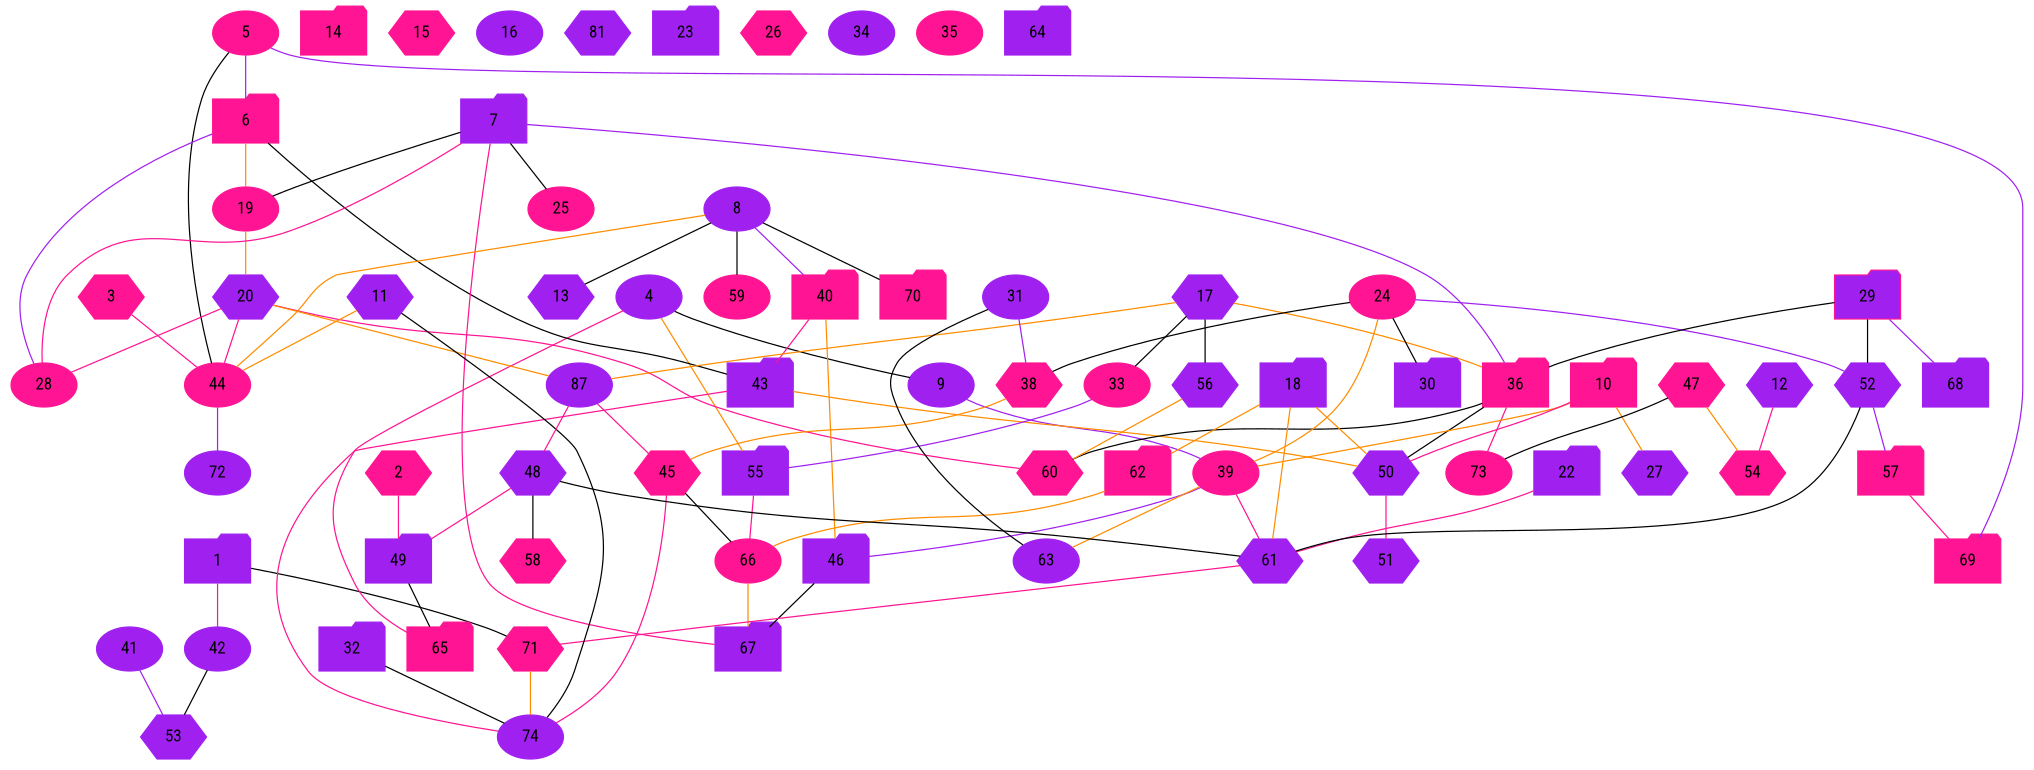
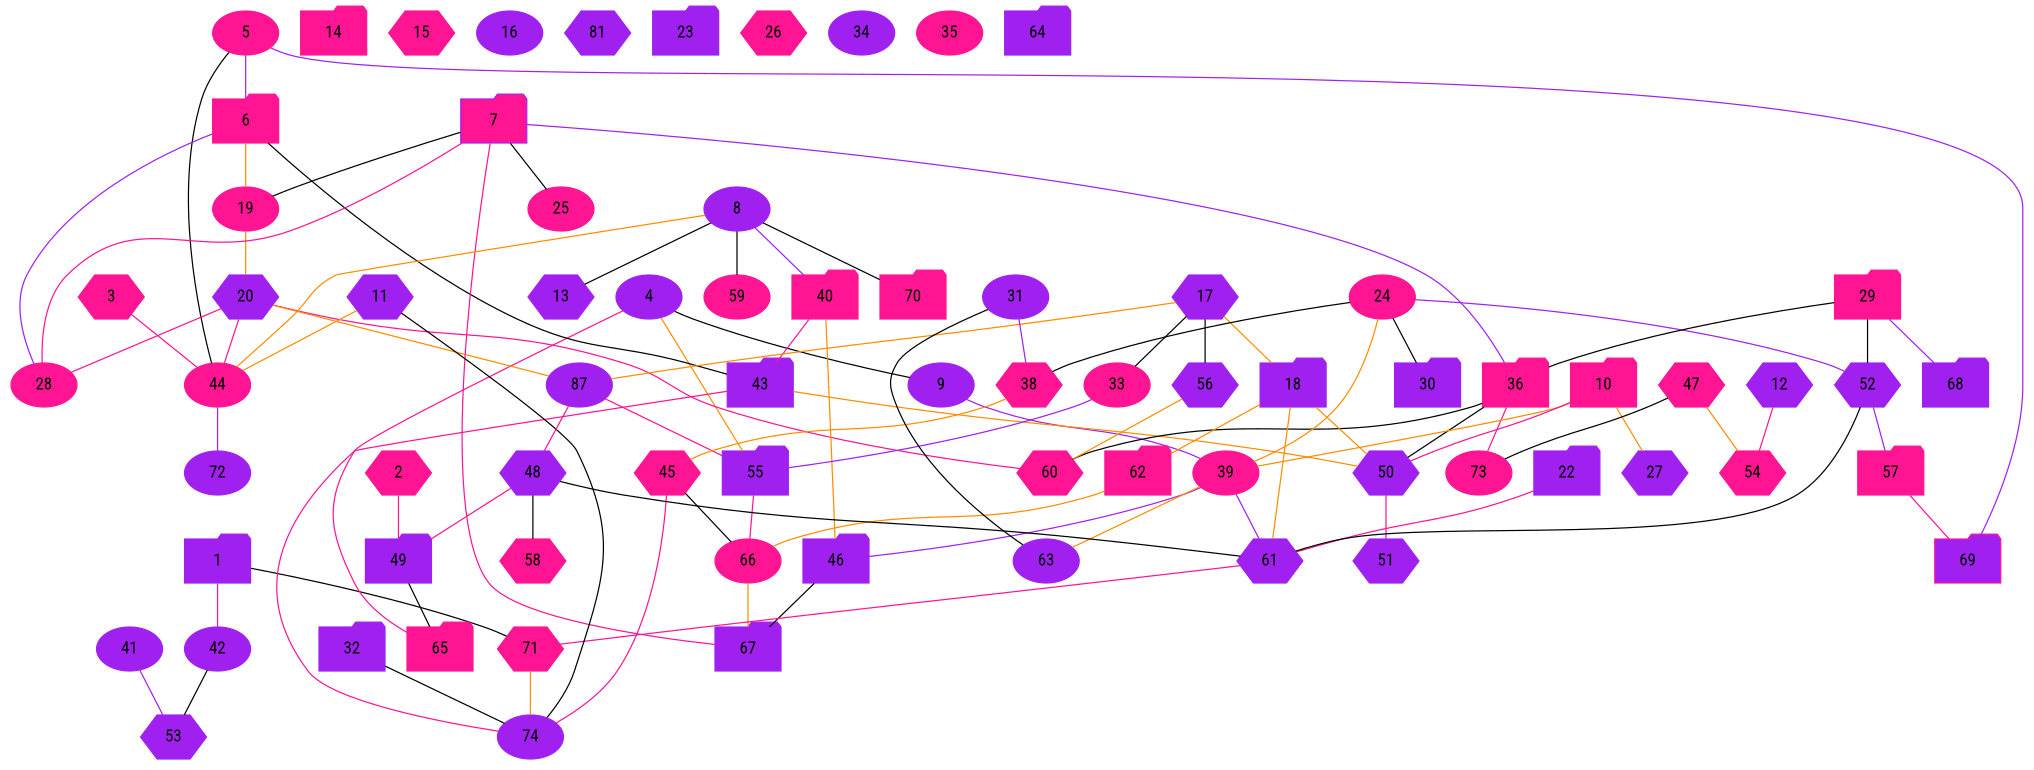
  graph {
    fontname="Roboto Condensed"
    node [color=purple fontname="Roboto Condensed" shape=folder style=filled]
    edge [color=black fontname="Roboto Condensed"]
    42 [shape=ellipse]
    1
    71 [color=deeppink shape=hexagon]
    53 [shape=hexagon]
    74 [shape=ellipse]
    2 [color=deeppink shape=hexagon]
    49
    65 [color=deeppink]
    3 [color=deeppink shape=hexagon]
    44 [color=deeppink shape=ellipse]
    72 [shape=ellipse]
    4 [shape=ellipse]
    9 [shape=ellipse]
    55
    39 [color=deeppink shape=ellipse]
    66 [color=deeppink shape=ellipse]
    5 [color=deeppink shape=ellipse]
    6 [color=deeppink]
-   69 [color=deeppink]
+   69 [color=deeppink fillcolor=purple]
    19 [color=deeppink shape=ellipse]
    28 [color=deeppink shape=ellipse]
    43
    20 [shape=hexagon]
    50 [shape=hexagon]
-   7
+   7 [fillcolor=deeppink]
    25 [color=deeppink shape=ellipse]
    36 [color=deeppink]
    67
    60 [color=deeppink shape=hexagon]
    73 [color=deeppink shape=ellipse]
    8 [shape=ellipse]
    13 [shape=hexagon]
    40 [color=deeppink]
    59 [color=deeppink shape=ellipse]
    70 [color=deeppink]
    46
    61 [shape=hexagon]
    63 [shape=ellipse]
    10 [color=deeppink]
    27 [shape=hexagon]
    51 [shape=hexagon]
    11 [shape=hexagon]
    12 [shape=hexagon]
    54 [color=deeppink shape=hexagon]
    14 [color=deeppink]
    15 [color=deeppink shape=hexagon]
    16 [shape=ellipse]
    17 [shape=hexagon]
    18
    33 [color=deeppink shape=ellipse]
    n51 [label=87 shape=ellipse]
    56 [shape=hexagon]
    62 [color=deeppink]
    45 [color=deeppink shape=hexagon]
    48 [shape=hexagon]
    n56 [label=81 shape=hexagon]
    22
    23
    24 [color=deeppink shape=ellipse]
    30
    38 [color=deeppink shape=hexagon]
    52 [shape=hexagon]
    57 [color=deeppink]
    26 [color=deeppink shape=hexagon]
-   29 [color=deeppink fillcolor=purple]
+   29 [color=deeppink]
    68
    31 [shape=ellipse]
    32
    34 [shape=ellipse]
    35 [color=deeppink shape=ellipse]
    58 [color=deeppink shape=hexagon]
    41 [shape=ellipse]
    47 [color=deeppink shape=hexagon]
    64
    42 -- 53
    1 -- 42 [color=deeppink]
    1 -- 71
    71 -- 74 [color=darkorange]
    2 -- 49 [color=deeppink]
    49 -- 65
    3 -- 44 [color=deeppink]
    44 -- 72 [color=purple]
    4 -- 65 [color=deeppink]
    4 -- 9
    4 -- 55 [color=darkorange]
    9 -- 39 [color=purple]
    55 -- 66 [color=deeppink]
    39 -- 46 [color=purple]
-   39 -- 61 [color=deeppink]
+   39 -- 61 [color=purple]
    39 -- 63 [color=darkorange]
    66 -- 67 [color=darkorange]
    5 -- 44
    5 -- 6 [color=purple]
    5 -- 69 [color=purple]
    6 -- 19 [color=darkorange]
    6 -- 28 [color=purple]
    6 -- 43
    19 -- 20 [color=darkorange]
    43 -- 74 [color=deeppink]
    43 -- 50 [color=darkorange]
    20 -- 44 [color=deeppink]
    20 -- 28 [color=deeppink]
    20 -- 60 [color=deeppink]
    20 -- n51 [color=darkorange]
    50 -- 51 [color=deeppink]
    7 -- 19
    7 -- 28 [color=deeppink]
    7 -- 25
    7 -- 36 [color=purple]
    7 -- 67 [color=deeppink]
    36 -- 50
    36 -- 60
    36 -- 73 [color=deeppink]
    8 -- 44 [color=darkorange]
    8 -- 13
    8 -- 40 [color=purple]
    8 -- 59
    8 -- 70
    40 -- 43 [color=deeppink]
    40 -- 46 [color=darkorange]
    46 -- 67
    61 -- 71 [color=deeppink]
    10 -- 39 [color=darkorange]
    10 -- 50 [color=deeppink]
    10 -- 27 [color=darkorange]
    11 -- 74
    11 -- 44 [color=darkorange]
    12 -- 54 [color=deeppink]
-   17 -- 36 [color=darkorange]
+   17 -- 18 [color=darkorange]
    17 -- 33
    17 -- n51 [color=darkorange]
    17 -- 56
    18 -- 50 [color=darkorange]
    18 -- 61 [color=darkorange]
    18 -- 62 [color=darkorange]
    33 -- 55 [color=purple]
-   n51 -- 45 [color=deeppink]
+   n51 -- 55 [color=deeppink]
    n51 -- 48 [color=deeppink]
    56 -- 60 [color=darkorange]
    62 -- 66 [color=darkorange]
    45 -- 74 [color=deeppink]
    45 -- 66
    48 -- 49 [color=deeppink]
    48 -- 61
    48 -- 58
    22 -- 61 [color=deeppink]
    24 -- 39 [color=darkorange]
    24 -- 30
    24 -- 38
    24 -- 52 [color=purple]
    38 -- 45 [color=darkorange]
    52 -- 61
    52 -- 57 [color=purple]
    57 -- 69 [color=deeppink]
    29 -- 36
    29 -- 52
    29 -- 68 [color=purple]
    31 -- 63
    31 -- 38 [color=purple]
    32 -- 74
    41 -- 53 [color=purple]
    47 -- 73
    47 -- 54 [color=darkorange]
  }
